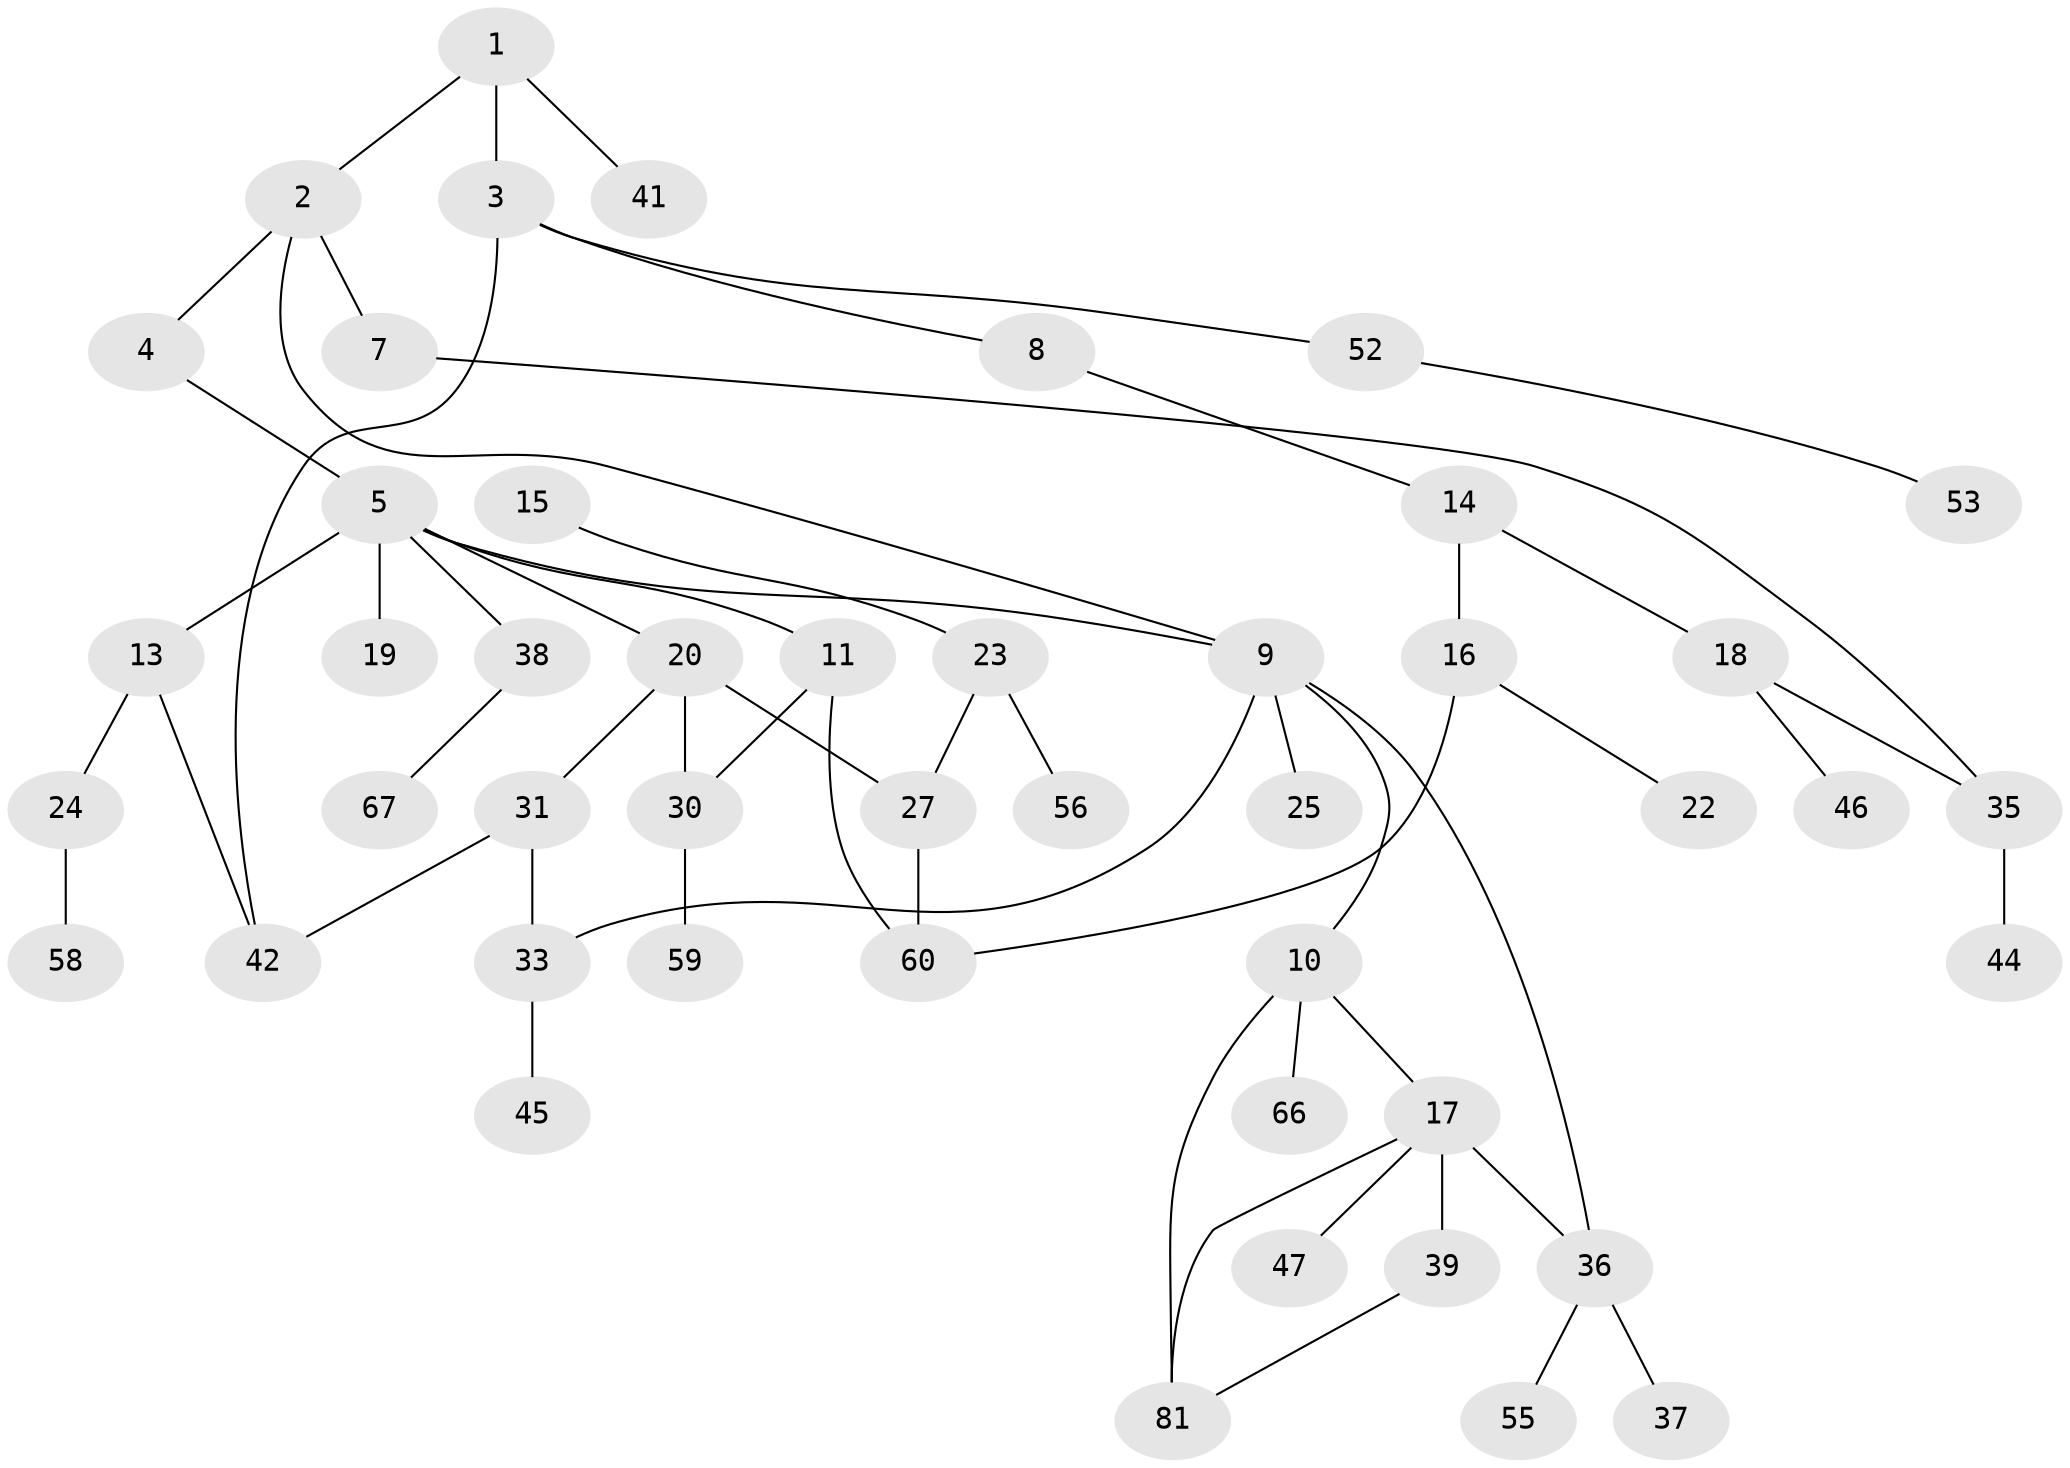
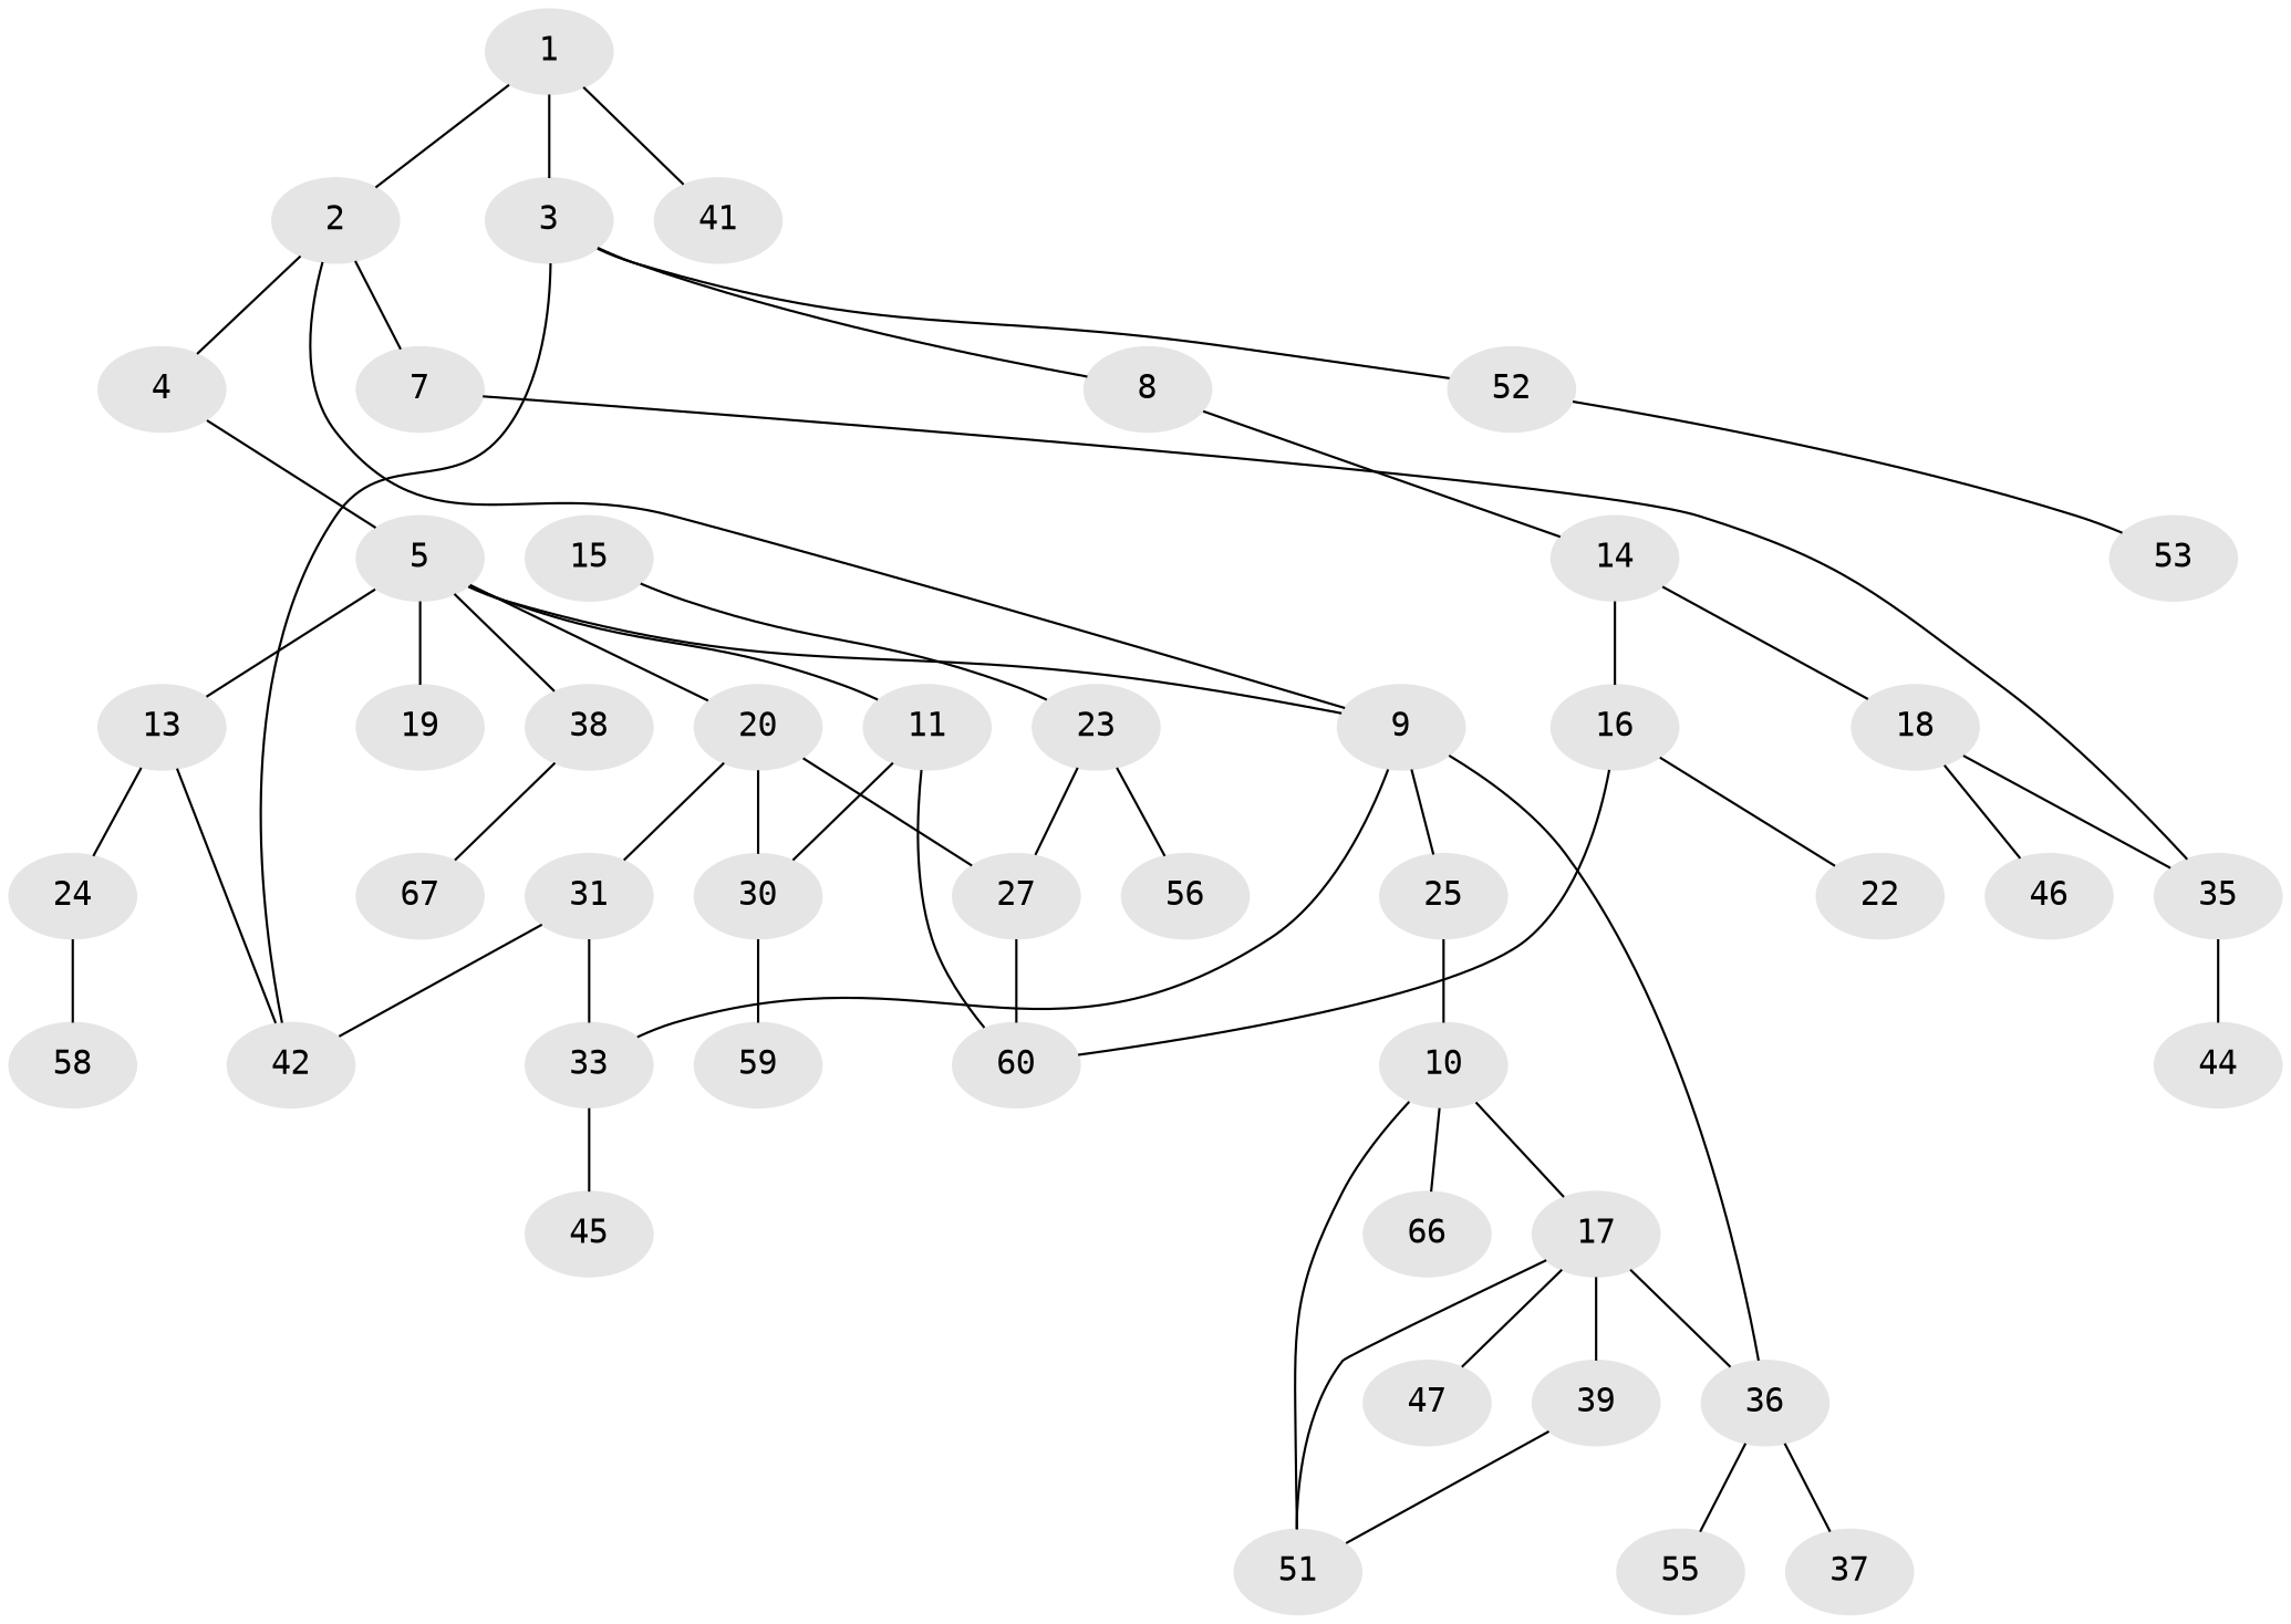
  graph {
    fontname="DejaVu Sans Mono"
    node [color=gray90 fontname="DejaVu Sans Mono" style=filled]
    edge [fontname="DejaVu Sans Mono"]
    2 [super="+26"]
    4
    7 [super="+32"]
    9 [super="+12"]
    1
    3 [super="+57"]
    41
    8
    42 [super="+65"]
    52
    5 [super="+6"]
    35 [super="+68"]
    10 [super="+28"]
    25
    33 [super="+62"]
    36 [super="+63"]
    14
    23 [super="+54"]
    15
    53
    11
    13
    19
    20 [super="+21"]
    38 [super="+49"]
    30 [super="+48"]
    60
    24 [super="+29"]
    27 [super="+50"]
    31
    67
    44
    16 [super="+43"]
    18
    17 [super="+34"]
-   51 [label=81]
+   51
    66
    45
    37
    55
    39 [super="+61"]
    47 [super="+64"]
    59
    58
    22 [super="+40"]
    46
    56
    2 -- 4
    2 -- 7
    2 -- 9
    4 -- 5
    7 -- 35
-   9 -- 10
+   25 -- 10
    9 -- 25
    9 -- 33
    9 -- 36
    1 -- 2
    1 -- 3 [weight=2]
    1 -- 41
    3 -- 8
    3 -- 42 [weight=2]
    3 -- 52
    8 -- 14
    52 -- 53
    5 -- 9
    5 -- 11
    5 -- 13 [weight=2]
    5 -- 19 [weight=2]
    5 -- 20 [weight=2]
    5 -- 38
    35 -- 44
    10 -- 17
    10 -- 51
    10 -- 66
    33 -- 45 [weight=2]
    36 -- 37
    36 -- 55
    14 -- 16
    14 -- 18
    23 -- 27
    23 -- 56
    15 -- 23
    11 -- 30
    11 -- 60
    13 -- 42
    13 -- 24
    20 -- 30
    20 -- 27
    20 -- 31
    38 -- 67
    30 -- 59
    24 -- 58
    27 -- 60
    31 -- 42
    31 -- 33
    16 -- 60
    16 -- 22
    18 -- 35
    18 -- 46
    17 -- 36
    17 -- 51
    17 -- 39 [weight=2]
    17 -- 47
    39 -- 51
  }
